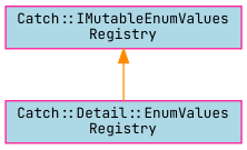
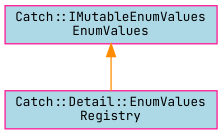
  digraph {
    fontname="JetBrains Mono"
    node [color=deeppink fillcolor=lightblue fontname="JetBrains Mono" fontsize=10 shape=record style=filled]
    n1 [fontcolor=black height=0.2 label="Catch::Detail::EnumValues\lRegistry" width=0.4]
-   n2 [height=0.2 label="Catch::IMutableEnumValues\lRegistry" width=0.4]
+   n2 [height=0.2 label="Catch::IMutableEnumValues\lEnumValues" width=0.4]
    n2 -> n1 [color=darkorange dir=back fontname="JetBrains Mono" fontsize=10 labelfontname=Helvetica labelfontsize=10 style=solid]
  }
